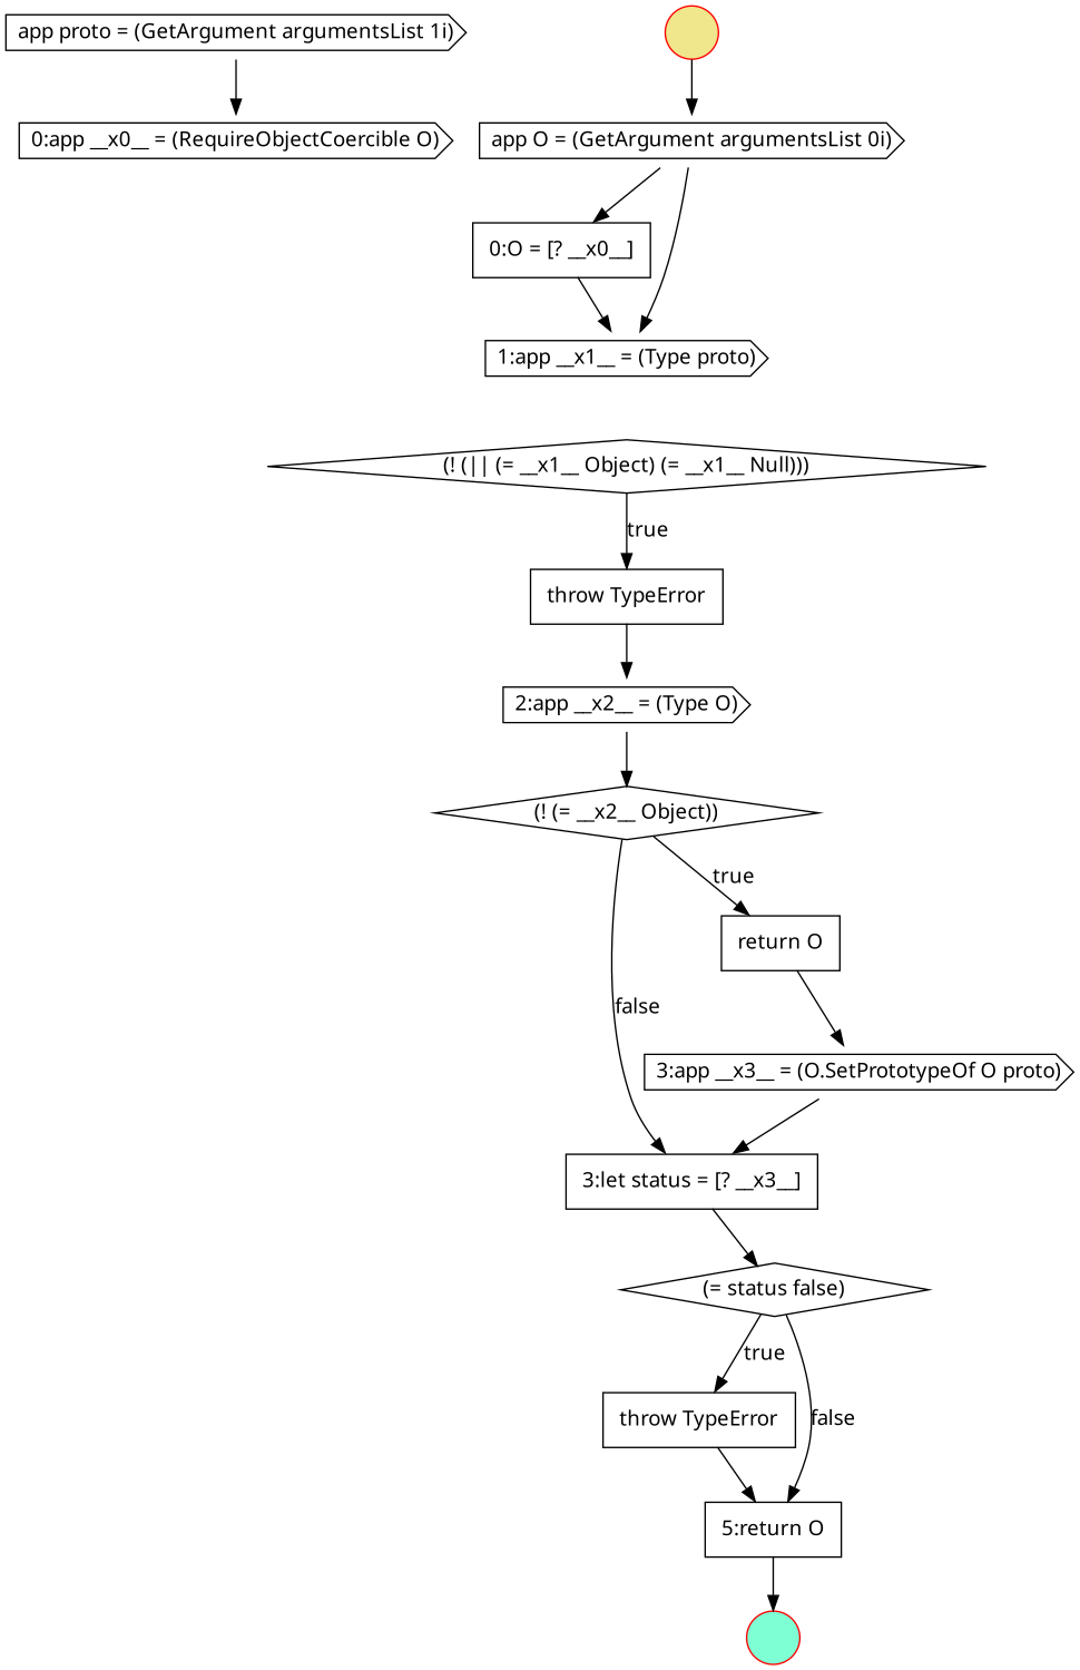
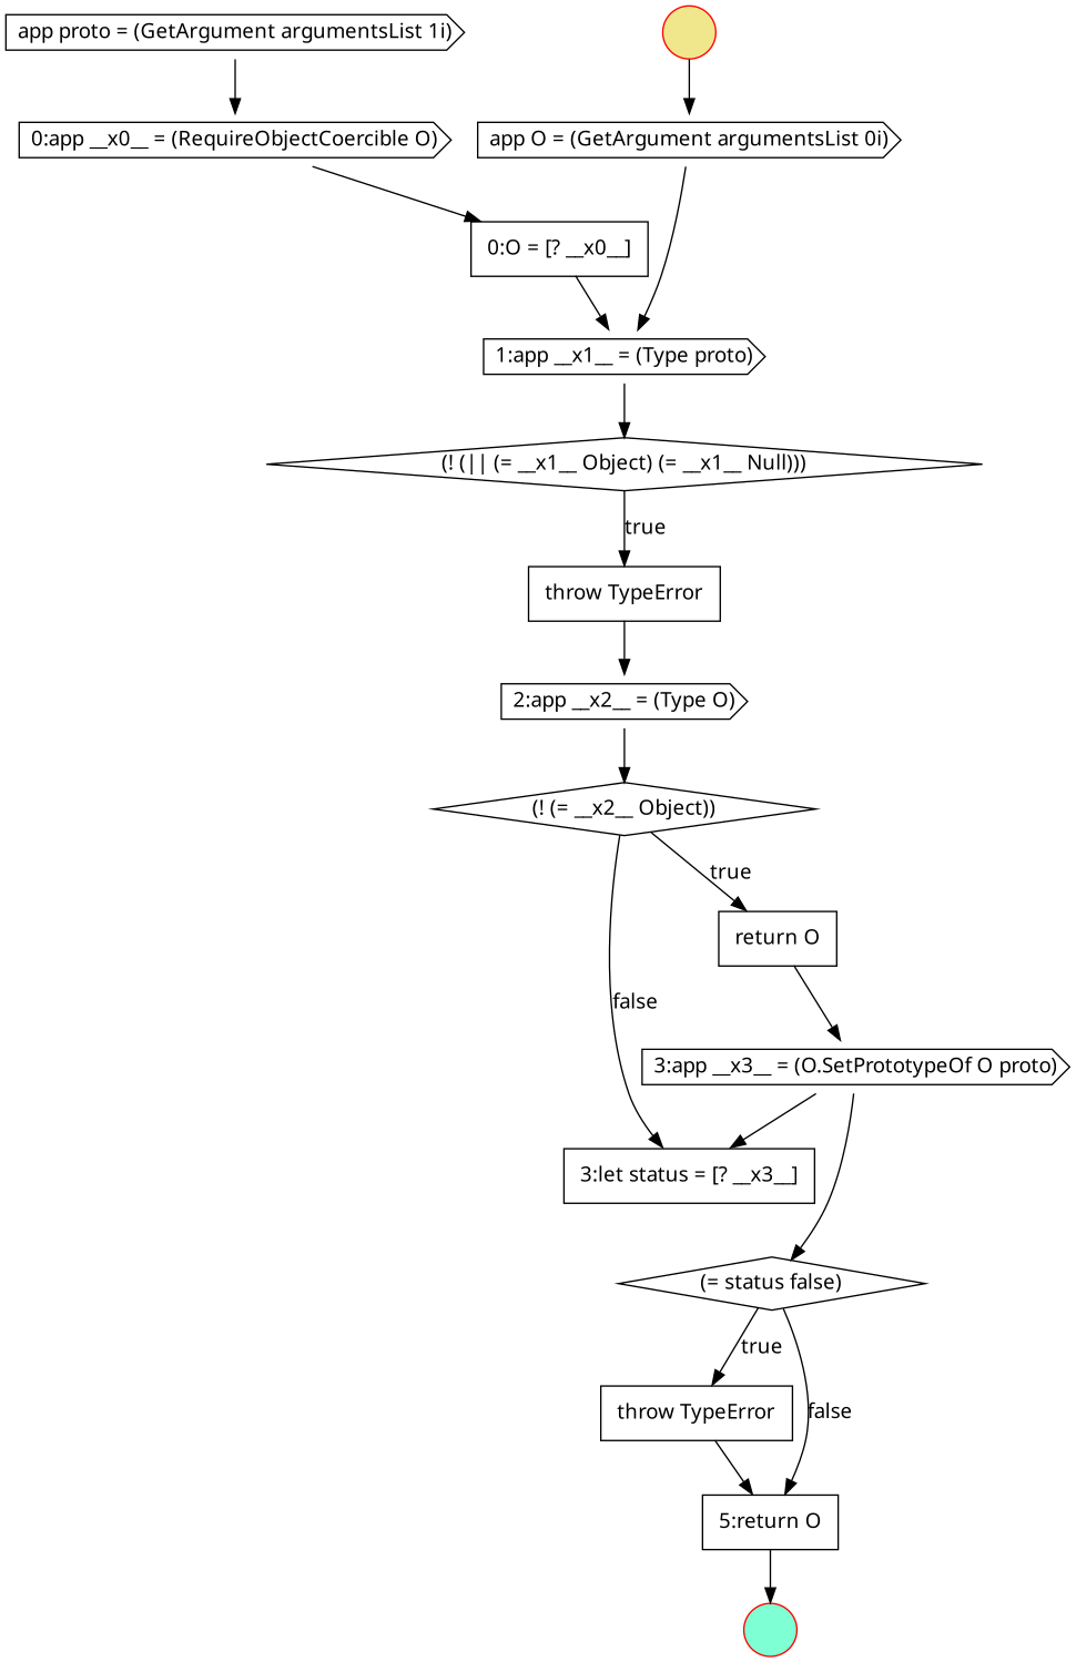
  digraph {
    fontname="Noto Sans"
    node [color=black fillcolor=white fontname="Noto Sans" shape=cds style=filled]
    edge [color=black fontname="Noto Sans"]
    n1 [label=<<font color="black">app O = (GetArgument argumentsList 0i)</font>>]
    n2 [label=<<font color="black">1:app __x1__ = (Type proto)</font>>]
    n3 [label=<<font color="black">app proto = (GetArgument argumentsList 1i)</font>>]
    n4 [label=<<font color="black">0:app __x0__ = (RequireObjectCoercible O)</font>>]
    n5 [label=<<font color="black">3:app __x3__ = (O.SetPrototypeOf O proto)</font>>]
    n6 [label=<<font color="black">     <table border="0" cellborder="1" cellspacing="0" cellpadding="10">       <tr><td align="left">3:let status = [? __x3__]</td></tr>     </table>   </font>> margin=0 shape=none]
    n7 [label=<<font color="black">(= status false)</font>> shape=diamond]
    n8 [label=<<font color="black">     <table border="0" cellborder="1" cellspacing="0" cellpadding="10">       <tr><td align="left">throw TypeError</td></tr>     </table>   </font>> margin=0 shape=none]
    n9 [label=<<font color="black">     <table border="0" cellborder="1" cellspacing="0" cellpadding="10">       <tr><td align="left">5:return O</td></tr>     </table>   </font>> margin=0 shape=none]
    n10 [color=red fillcolor=aquamarine label=" " shape=circle]
    n11 [label=<<font color="black">     <table border="0" cellborder="1" cellspacing="0" cellpadding="10">       <tr><td align="left">0:O = [? __x0__]</td></tr>     </table>   </font>> margin=0 shape=none]
    n12 [label=<<font color="black">(! (|| (= __x1__ Object) (= __x1__ Null)))</font>> shape=diamond]
    n13 [label=<<font color="black">2:app __x2__ = (Type O)</font>>]
    n14 [label=<<font color="black">(! (= __x2__ Object))</font>> shape=diamond]
    n15 [label=<<font color="black">     <table border="0" cellborder="1" cellspacing="0" cellpadding="10">       <tr><td align="left">return O</td></tr>     </table>   </font>> margin=0 shape=none]
    n16 [color=red fillcolor=khaki label=" " shape=circle]
    n17 [label=<<font color="black">     <table border="0" cellborder="1" cellspacing="0" cellpadding="10">       <tr><td align="left">throw TypeError</td></tr>     </table>   </font>> margin=0 shape=none]
    n1 -> n2
+   n2 -> n12
    n3 -> n4
-   n1 -> n11
+   n4 -> n11
    n5 -> n6
-   n6 -> n7
+   n5 -> n7
    n7 -> n8 [label=<<font color="black">true</font>>]
    n7 -> n9 [label=<<font color="black">false</font>>]
    n8 -> n9
    n9 -> n10
    n11 -> n2
    n12 -> n17 [label=<<font color="black">true</font>>]
    n13 -> n14
    n14 -> n6 [label=<<font color="black">false</font>>]
    n14 -> n15 [label=<<font color="black">true</font>>]
    n15 -> n5
    n16 -> n1
    n17 -> n13
  }
